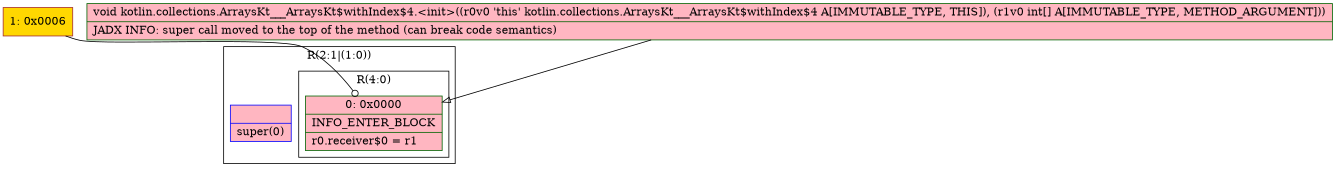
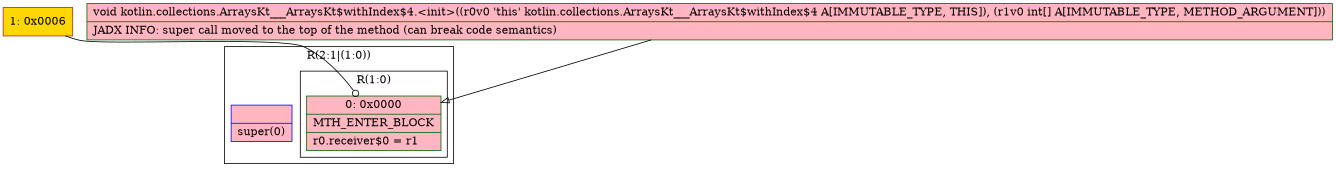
  digraph {
    node [color=darkgreen fillcolor=lightpink shape=record style=filled]
-   n1 [label="{0\:\ 0x0000|INFO_ENTER_BLOCK\l|r0.receiver$0 = r1\l}"]
+   n1 [label="{0\:\ 0x0000|MTH_ENTER_BLOCK\l|r0.receiver$0 = r1\l}"]
    n2 [color=blue label="{|super(0)\l}"]
    n3 [color=brown fillcolor=gold label="{1\:\ 0x0006}"]
    n4 [label="{void kotlin.collections.ArraysKt___ArraysKt$withIndex$4.\<init\>((r0v0 'this' kotlin.collections.ArraysKt___ArraysKt$withIndex$4 A[IMMUTABLE_TYPE, THIS]), (r1v0 int[] A[IMMUTABLE_TYPE, METHOD_ARGUMENT]))  | JADX INFO: super call moved to the top of the method (can break code semantics)\l}"]
    subgraph cluster_1 {
      label="R(2:1|(1:0))"
      n2
      subgraph cluster_2 {
-       label="R(4:0)"
+       label="R(1:0)"
        n1
      }
    }
    n3 -> n1 [arrowhead=odot]
    n4 -> n1 [arrowhead=onormal]
  }
